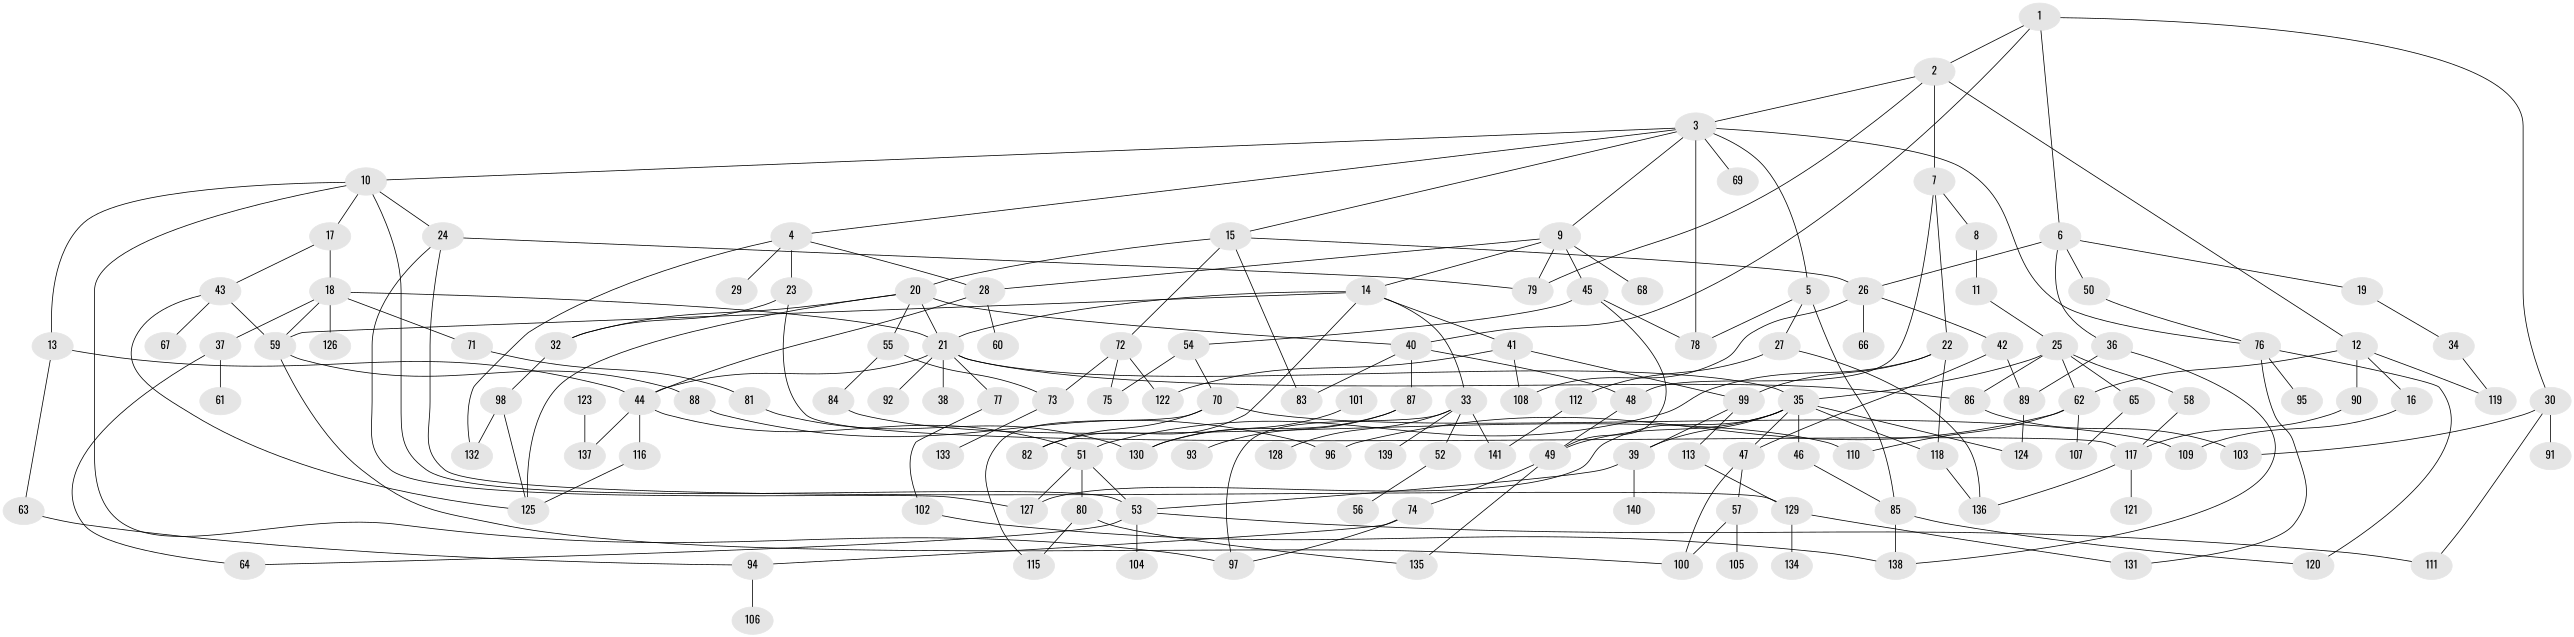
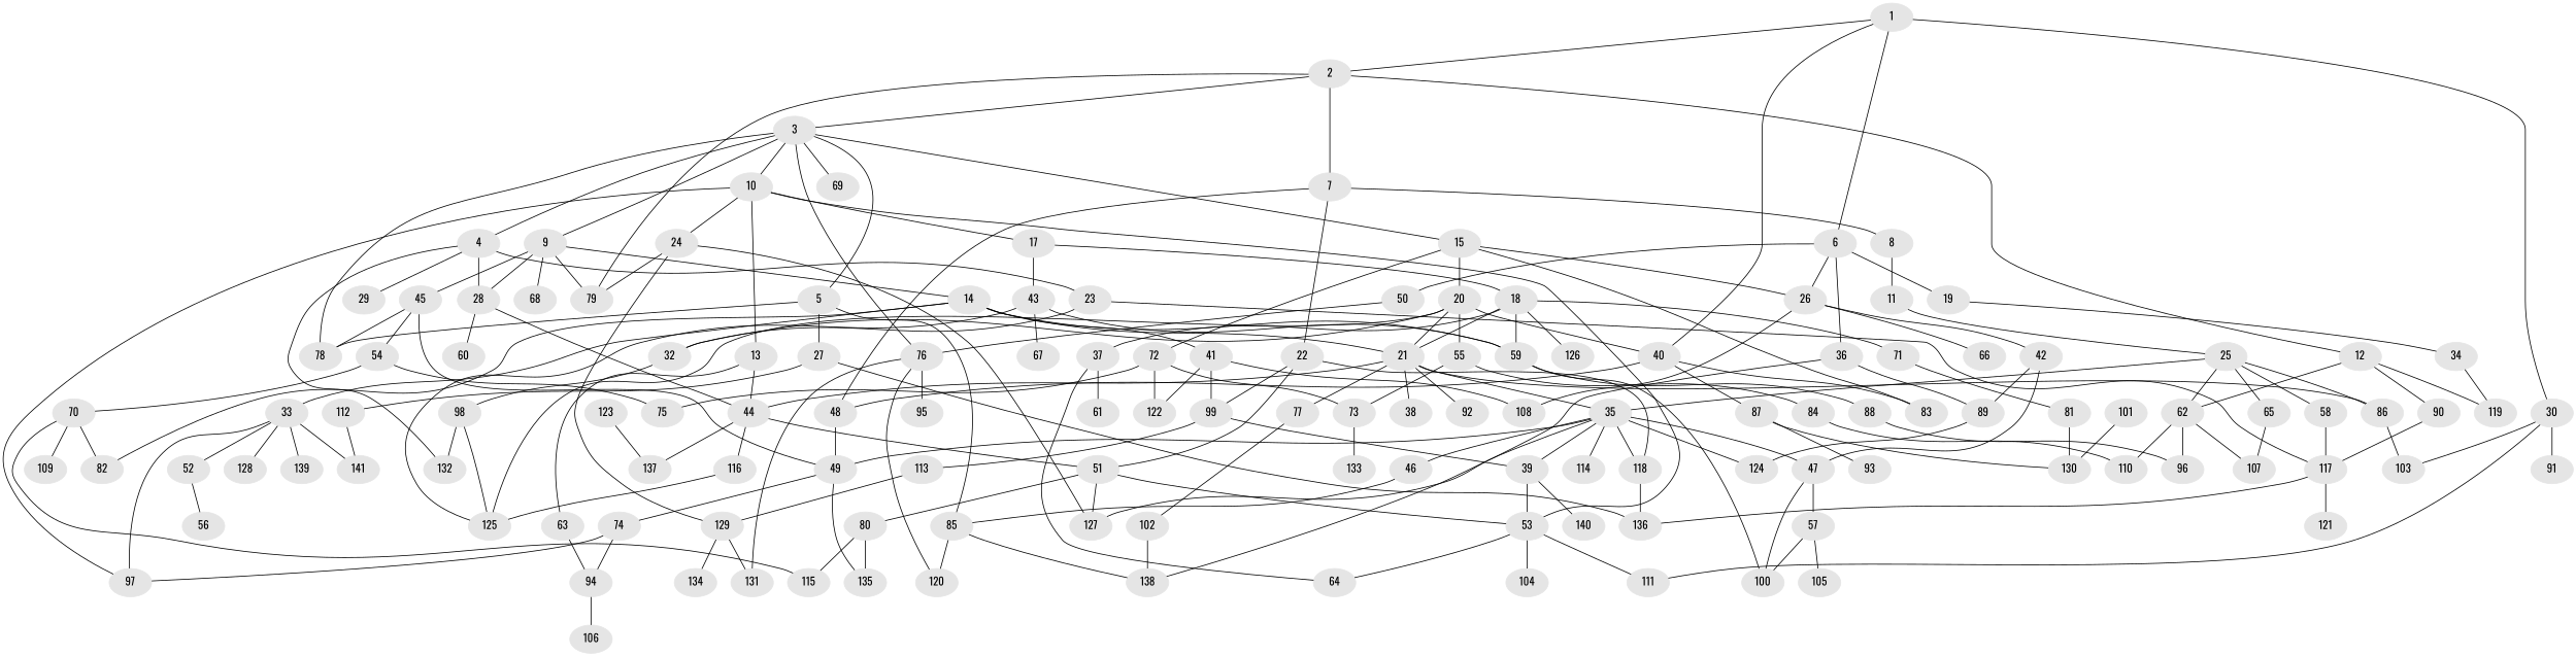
  graph {
    fontname=Oswald
    node [color=gray90 fontname=Oswald style=filled]
    edge [fontname=Oswald]
    1
    2
    6
    30
    40
    3
    7
    12
    79
    19
    26
    36
    50
    91
    103
    111
    48
    83
    87
    4
    5
    9
    10
    15
    69
    76
    78
    8
    22
-   16
    62
    90
    119
    23
    28
    29
    132
    27
    85
    14
    45
    68
    13
    17
    24
    53
    97
    20
    72
    95
    120
    131
    32
    117
    44
    60
    112
    136
    138
    34
    42
    66
    108
    89
    11
    51
    99
    118
    49
    25
    21
    33
    41
    59
    82
    54
    63
    18
    43
    127
    129
    64
    104
    35
    86
    58
    65
    109
    110
    96
    107
    116
    137
    94
    38
    77
    92
    52
    128
    139
    141
    122
    100
    88
    55
    125
    75
    73
    37
    71
    126
    67
    61
    81
    98
    84
    39
    46
    47
+   114
    124
    102
    80
    113
    121
    134
    56
    140
    57
    74
    135
    130
    93
    70
    123
    105
    115
    133
    106
    101
    1 -- 2
    1 -- 6
    1 -- 30
    1 -- 40
    2 -- 3
    2 -- 7
    2 -- 12
    2 -- 79
    6 -- 19
    6 -- 26
    6 -- 36
    6 -- 50
    30 -- 91
    30 -- 103
    30 -- 111
    40 -- 48
    40 -- 83
    40 -- 87
    3 -- 4
    3 -- 5
    3 -- 9
    3 -- 10
    3 -- 15
    3 -- 69
    3 -- 76
    3 -- 78
    7 -- 48
    7 -- 8
    7 -- 22
-   12 -- 16
    12 -- 62
    12 -- 90
    12 -- 119
    19 -- 34
    26 -- 42
    26 -- 66
    26 -- 108
    36 -- 138
    36 -- 89
    50 -- 76
    48 -- 49
    87 -- 130
    87 -- 93
    4 -- 23
    4 -- 28
    4 -- 29
    4 -- 132
    5 -- 78
    5 -- 27
    5 -- 85
    9 -- 79
    9 -- 28
    9 -- 14
    9 -- 45
    9 -- 68
    10 -- 13
    10 -- 17
    10 -- 24
    10 -- 53
    10 -- 97
    15 -- 26
    15 -- 83
    15 -- 20
    15 -- 72
    76 -- 95
    76 -- 120
    76 -- 131
    8 -- 11
    22 -- 51
    22 -- 99
    22 -- 118
-   16 -- 109
    62 -- 110
    62 -- 96
    62 -- 107
    90 -- 117
    23 -- 32
    23 -- 117
    28 -- 44
    28 -- 60
    27 -- 112
    27 -- 136
    85 -- 120
    85 -- 138
    14 -- 21
    14 -- 33
    14 -- 41
    14 -- 59
    14 -- 82
    45 -- 78
    45 -- 49
    45 -- 54
    13 -- 44
    13 -- 63
    17 -- 18
    17 -- 43
    24 -- 79
    24 -- 127
    24 -- 129
    53 -- 111
    53 -- 64
    53 -- 104
    20 -- 40
    20 -- 32
    20 -- 21
    20 -- 55
    20 -- 125
    72 -- 122
    72 -- 75
    72 -- 73
    32 -- 98
    117 -- 136
    117 -- 121
    44 -- 51
    44 -- 116
    44 -- 137
    112 -- 141
    34 -- 119
    42 -- 89
    42 -- 47
    89 -- 124
    11 -- 25
    51 -- 53
    51 -- 127
    51 -- 80
    99 -- 39
    99 -- 113
    118 -- 136
    49 -- 74
    49 -- 135
    25 -- 62
    25 -- 35
    25 -- 86
    25 -- 58
    25 -- 65
    21 -- 44
    21 -- 35
    21 -- 86
    21 -- 38
    21 -- 77
    21 -- 92
    33 -- 97
    33 -- 52
    33 -- 128
    33 -- 139
    33 -- 141
    41 -- 108
    41 -- 99
    41 -- 122
    59 -- 100
    59 -- 88
    54 -- 75
    54 -- 70
    63 -- 94
    18 -- 21
    18 -- 59
    18 -- 37
    18 -- 71
    18 -- 126
    43 -- 59
    43 -- 125
    43 -- 67
    129 -- 131
    129 -- 134
    35 -- 118
    35 -- 49
    35 -- 127
    35 -- 39
    35 -- 46
    35 -- 47
+   35 -- 114
    35 -- 124
    86 -- 103
    58 -- 117
    65 -- 107
    116 -- 125
    94 -- 106
    77 -- 102
    52 -- 56
    88 -- 96
    55 -- 73
    55 -- 84
    73 -- 133
    37 -- 64
    37 -- 61
    71 -- 81
    81 -- 130
    98 -- 132
    98 -- 125
    84 -- 110
    39 -- 53
    39 -- 140
    46 -- 85
    47 -- 100
    47 -- 57
    102 -- 138
    80 -- 135
    80 -- 115
    113 -- 129
    57 -- 100
    57 -- 105
    74 -- 97
    74 -- 94
    70 -- 82
    70 -- 109
    70 -- 115
    123 -- 137
    101 -- 130
  }
